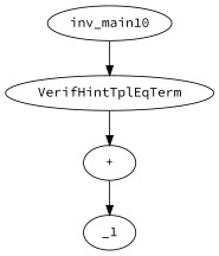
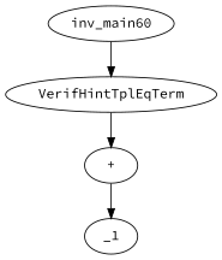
  digraph {
    fontname="Source Code Pro"
    node [fontname="Source Code Pro"]
    edge [fontname="Source Code Pro"]
-   n1 [label=inv_main10]
+   n1 [label=inv_main60]
    n2 [label=VerifHintTplEqTerm]
    n3 [label="+"]
    n4 [label=_1]
    n1 -> n2
    n2 -> n3
    n3 -> n4
  }
